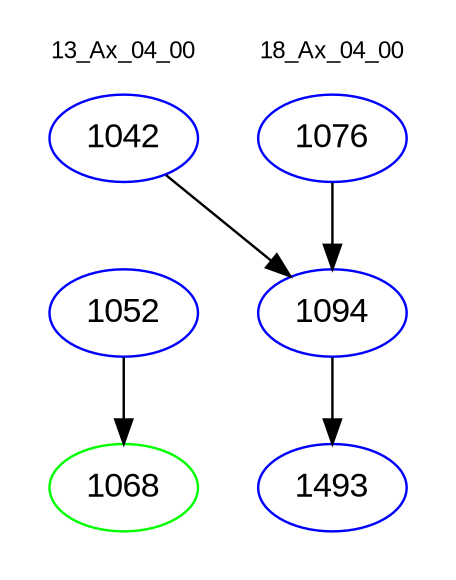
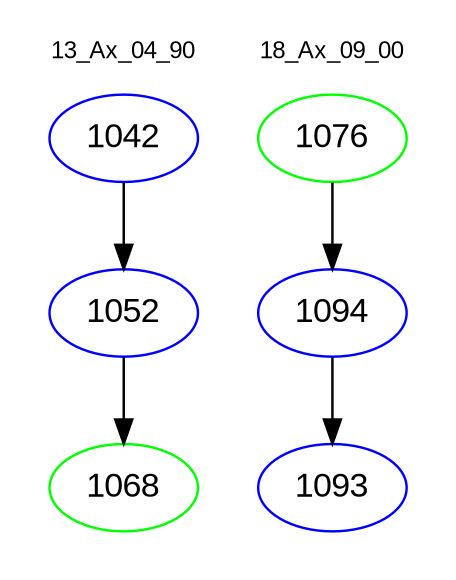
  digraph {
    fontname="Liberation Sans"
    node [color=blue fontname="Liberation Sans"]
    edge [color=black fontname="Liberation Sans"]
    n1 [label=1042]
    n2 [label=1052]
    n3 [color=green label=1068]
-   n4 [label=1076]
+   n4 [color=green label=1076]
    n5 [label=1094]
-   n6 [label=1493]
+   n6 [label=1093]
    subgraph cluster_1 {
      color=white
      fontsize=10
-     label="13_Ax_04_00"
+     label="13_Ax_04_90"
      n1
      n2
      n3
    }
    subgraph cluster_2 {
      color=white
      fontsize=10
-     label="18_Ax_04_00"
+     label="18_Ax_09_00"
      n4
      n5
      n6
    }
-   n1 -> n5
+   n1 -> n2
    n2 -> n3
    n4 -> n5
    n5 -> n6
  }
